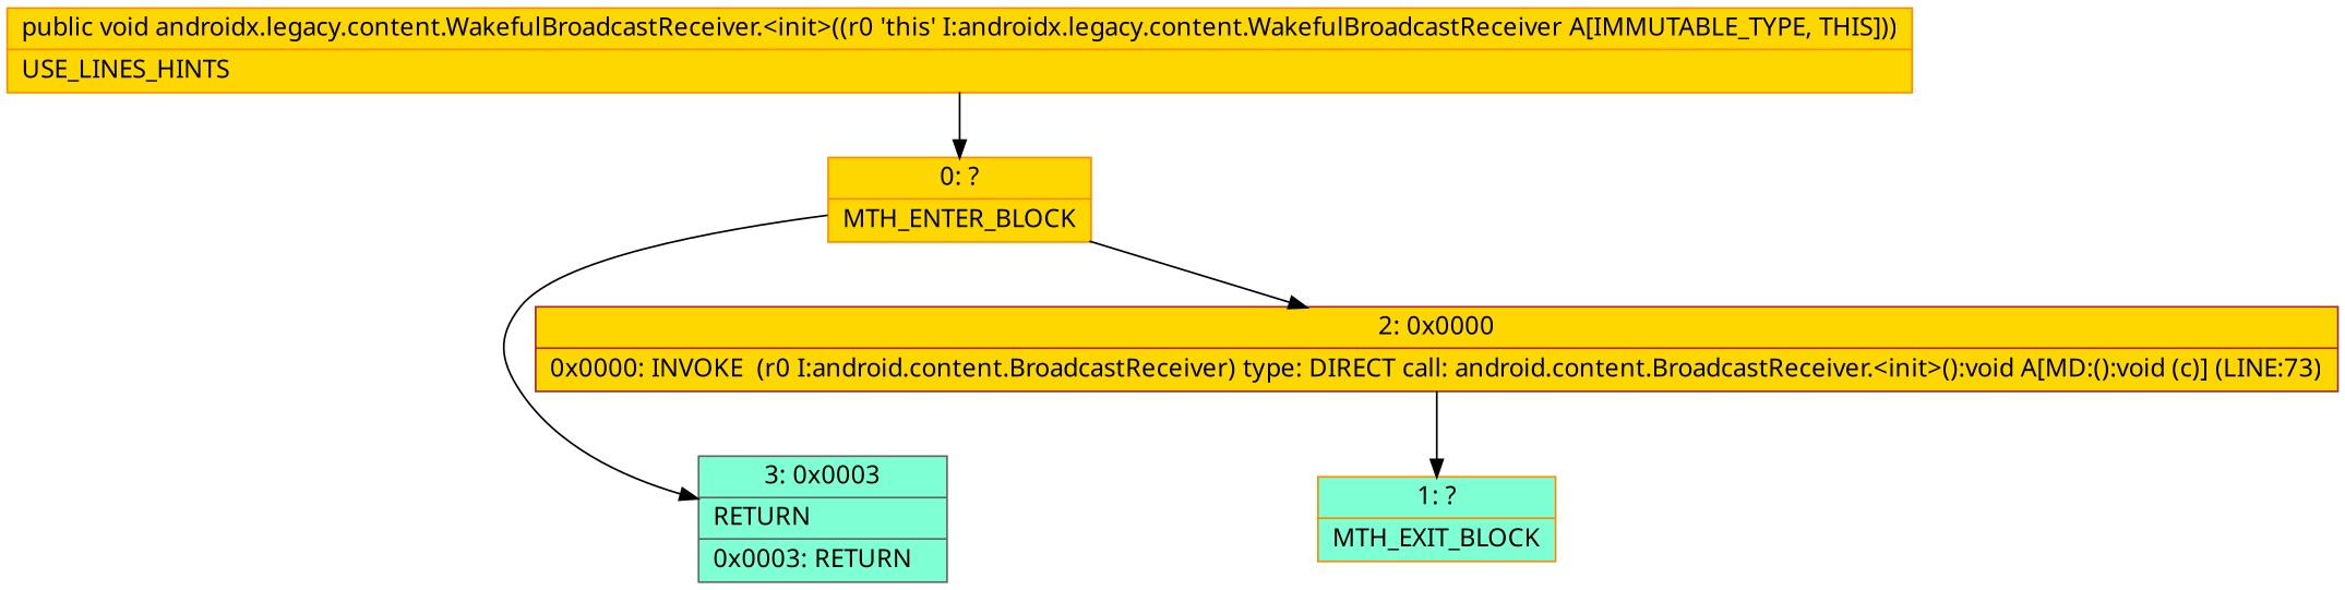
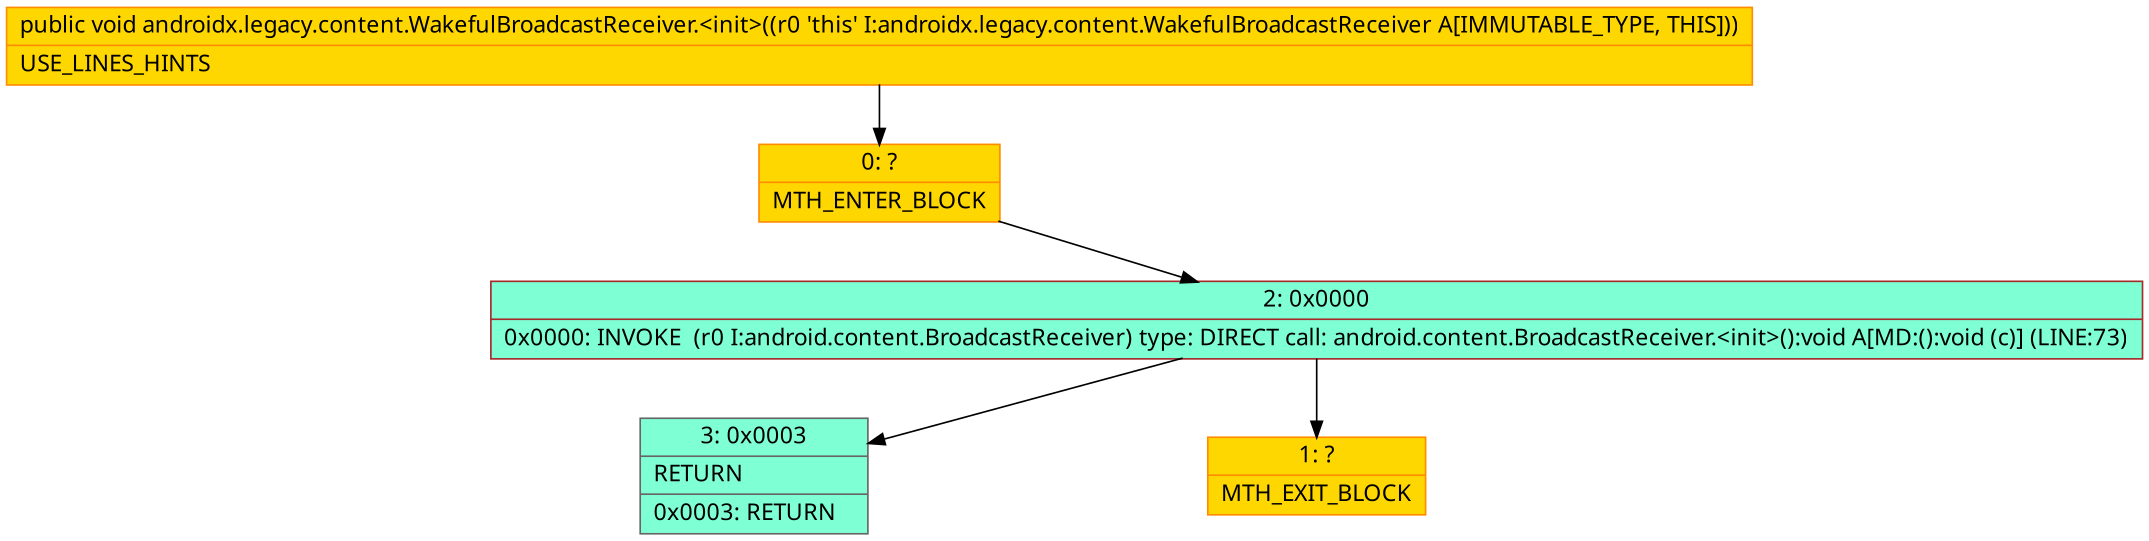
  digraph {
    fontname="Noto Sans"
    node [color=darkorange fillcolor=aquamarine fontname="Noto Sans" shape=record style=filled]
    edge [fontname="Noto Sans"]
    n1 [fillcolor=gold label="{0\:\ ?|MTH_ENTER_BLOCK\l}"]
-   n2 [color=brown fillcolor=gold label="{2\:\ 0x0000|0x0000: INVOKE  (r0 I:android.content.BroadcastReceiver) type: DIRECT call: android.content.BroadcastReceiver.\<init\>():void A[MD:():void (c)] (LINE:73)\l}"]
+   n2 [color=brown label="{2\:\ 0x0000|0x0000: INVOKE  (r0 I:android.content.BroadcastReceiver) type: DIRECT call: android.content.BroadcastReceiver.\<init\>():void A[MD:():void (c)] (LINE:73)\l}"]
    n3 [color=gray40 label="{3\:\ 0x0003|RETURN\l|0x0003: RETURN   \l}"]
-   n4 [label="{1\:\ ?|MTH_EXIT_BLOCK\l}"]
+   n4 [fillcolor=gold label="{1\:\ ?|MTH_EXIT_BLOCK\l}"]
    n5 [fillcolor=gold label="{public void androidx.legacy.content.WakefulBroadcastReceiver.\<init\>((r0 'this' I:androidx.legacy.content.WakefulBroadcastReceiver A[IMMUTABLE_TYPE, THIS]))  | USE_LINES_HINTS\l}"]
    n1 -> n2
-   n1 -> n3
+   n2 -> n3
    n2 -> n4
    n5 -> n1
  }
